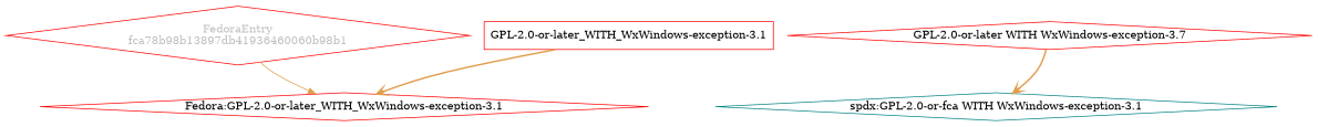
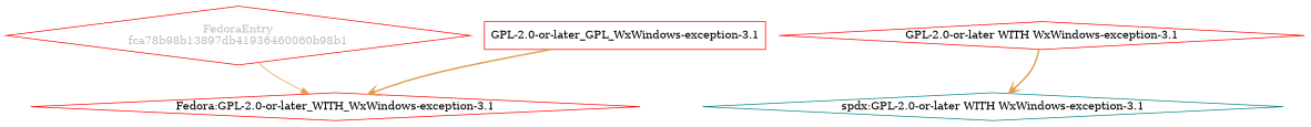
  strict digraph {
    splines=curved
    node [color=red shape=diamond]
    edge [color="#e09d4b" weight=0.7 arrowhead=vee style=bold]
    n1 [fillcolor="beige;1" fontcolor=gray label="FedoraEntry\nfca78b98b13897db41936460060b98b1"]
    n2 [label="Fedora:GPL-2.0-or-later_WITH_WxWindows-exception-3.1"]
-   n3 [label="GPL-2.0-or-later_WITH_WxWindows-exception-3.1" shape=box]
-   n4 [color=teal label="spdx:GPL-2.0-or-fca WITH WxWindows-exception-3.1"]
-   n5 [label="GPL-2.0-or-later WITH WxWindows-exception-3.7"]
+   n3 [label="GPL-2.0-or-later_GPL_WxWindows-exception-3.1" shape=box]
+   n4 [color=teal label="spdx:GPL-2.0-or-later WITH WxWindows-exception-3.1"]
+   n5 [label="GPL-2.0-or-later WITH WxWindows-exception-3.1"]
    n1 -> n2 [weight=0.5 arrowhead="" style=""]
    n3 -> n2
    n5 -> n4
  }
